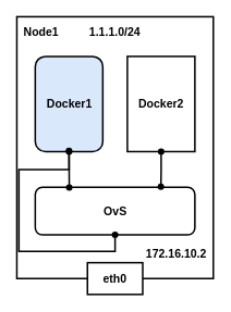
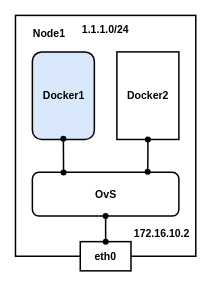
  <mxCell id="0" />
  <mxCell id="1" parent="0" />
  <mxCell id="2" value="" style="rounded=0;whiteSpace=wrap;html=1;strokeWidth=2;" vertex="1" parent="1"><mxGeometry x="20" y="20" width="240" height="320.571" as="geometry" /></mxCell>
  <mxCell id="3" value="&lt;font style=&quot;font-size: 14px&quot;&gt;&lt;b&gt;Docker1&lt;/b&gt;&lt;/font&gt;" style="rounded=1;whiteSpace=wrap;html=1;strokeWidth=2;fillColor=#dae8fc;" vertex="1" parent="1"><mxGeometry x="42.5" y="68.571" width="82.5" height="116.571" as="geometry" /></mxCell>
  <mxCell id="4" value="&lt;b style=&quot;font-size: 14px&quot;&gt;Docker2&lt;/b&gt;" style="whiteSpace=wrap;html=1;strokeWidth=2;rounded=0;" vertex="1" parent="1"><mxGeometry x="155" y="68.571" width="82.5" height="116.571" as="geometry" /></mxCell>
  <mxCell id="5" value="&lt;font style=&quot;font-size: 14px&quot;&gt;&lt;b&gt;OvS&lt;/b&gt;&lt;/font&gt;" style="rounded=1;whiteSpace=wrap;html=1;strokeWidth=2;" vertex="1" parent="1"><mxGeometry x="42.5" y="228.857" width="195" height="58.286" as="geometry" /></mxCell>
- <mxCell id="6" value="&lt;font style=&quot;font-size: 14px&quot;&gt;&lt;b&gt;Node1&lt;/b&gt;&lt;/font&gt;" style="text;html=1;strokeColor=none;fillColor=none;align=center;verticalAlign=middle;whiteSpace=wrap;rounded=0;strokeWidth=2;" vertex="1" parent="1"><mxGeometry x="35" y="29.714" width="30" height="19.429" as="geometry" /></mxCell>
+ <mxCell id="6" value="&lt;font style=&quot;font-size: 14px&quot;&gt;&lt;b&gt;Node1&lt;/b&gt;&lt;/font&gt;" style="text;html=1;strokeColor=none;fillColor=none;align=center;verticalAlign=middle;whiteSpace=wrap;rounded=0;strokeWidth=2;" vertex="1" parent="1"><mxGeometry x="50" y="34.714" width="30" height="19.429" as="geometry" /></mxCell>
  <mxCell id="7" value="&lt;font style=&quot;font-size: 14px&quot;&gt;&lt;b&gt;eth0&lt;/b&gt;&lt;/font&gt;" style="rounded=0;whiteSpace=wrap;html=1;strokeWidth=2;" vertex="1" parent="1"><mxGeometry x="106.25" y="321.143" width="67.5" height="38.857" as="geometry" /></mxCell>
  <mxCell id="8" value="&lt;font style=&quot;font-size: 14px&quot;&gt;&lt;b&gt;1.1.1.0/24&lt;/b&gt;&lt;/font&gt;" style="text;html=1;strokeColor=none;fillColor=none;align=center;verticalAlign=middle;whiteSpace=wrap;rounded=0;" vertex="1" parent="1"><mxGeometry x="125" y="29.714" width="30" height="19.429" as="geometry" /></mxCell>
  <mxCell id="9" value="&lt;font style=&quot;font-size: 14px&quot;&gt;&lt;b&gt;172.16.10.2&lt;/b&gt;&lt;/font&gt;" style="text;html=1;strokeColor=none;fillColor=none;align=center;verticalAlign=middle;whiteSpace=wrap;rounded=0;" vertex="1" parent="1"><mxGeometry x="200" y="301.714" width="30" height="19.429" as="geometry" /></mxCell>
  <mxCell id="10" style="edgeStyle=orthogonalEdgeStyle;rounded=0;orthogonalLoop=1;jettySize=auto;html=1;exitX=0.5;exitY=1;exitDx=0;exitDy=0;entryX=0.787;entryY=-0.015;entryDx=0;entryDy=0;entryPerimeter=0;startArrow=oval;startFill=1;endArrow=oval;endFill=1;strokeWidth=2;" edge="1" parent="1" source="4" target="5"><mxGeometry x="80" y="90" as="geometry" /></mxCell>
  <mxCell id="11" style="edgeStyle=orthogonalEdgeStyle;rounded=0;orthogonalLoop=1;jettySize=auto;html=1;exitX=0.5;exitY=1;exitDx=0;exitDy=0;entryX=0.213;entryY=0.02;entryDx=0;entryDy=0;entryPerimeter=0;startArrow=oval;startFill=1;endArrow=oval;endFill=1;strokeWidth=2;" edge="1" parent="1"><mxGeometry x="80" y="89" as="geometry"><mxPoint x="83.75" y="184.143" as="sourcePoint" /><mxPoint x="84.035" y="229.023" as="targetPoint" /><Array as="points"><mxPoint x="84" y="190" /><mxPoint x="84" y="190" /></Array></mxGeometry></mxCell>
- <mxCell id="12" style="edgeStyle=orthogonalEdgeStyle;rounded=0;orthogonalLoop=1;jettySize=auto;html=1;exitX=0.5;exitY=1;exitDx=0;exitDy=0;startArrow=oval;startFill=1;endArrow=oval;endFill=1;strokeWidth=2;" edge="1" parent="1" source="5" target="3"><mxGeometry relative="1" as="geometry" /></mxCell>
+ <mxCell id="12" style="edgeStyle=orthogonalEdgeStyle;rounded=0;orthogonalLoop=1;jettySize=auto;html=1;exitX=0.5;exitY=1;exitDx=0;exitDy=0;startArrow=oval;startFill=1;endArrow=oval;endFill=1;strokeWidth=2;" edge="1" parent="1" source="5" target="7"><mxGeometry relative="1" as="geometry" /></mxCell>
